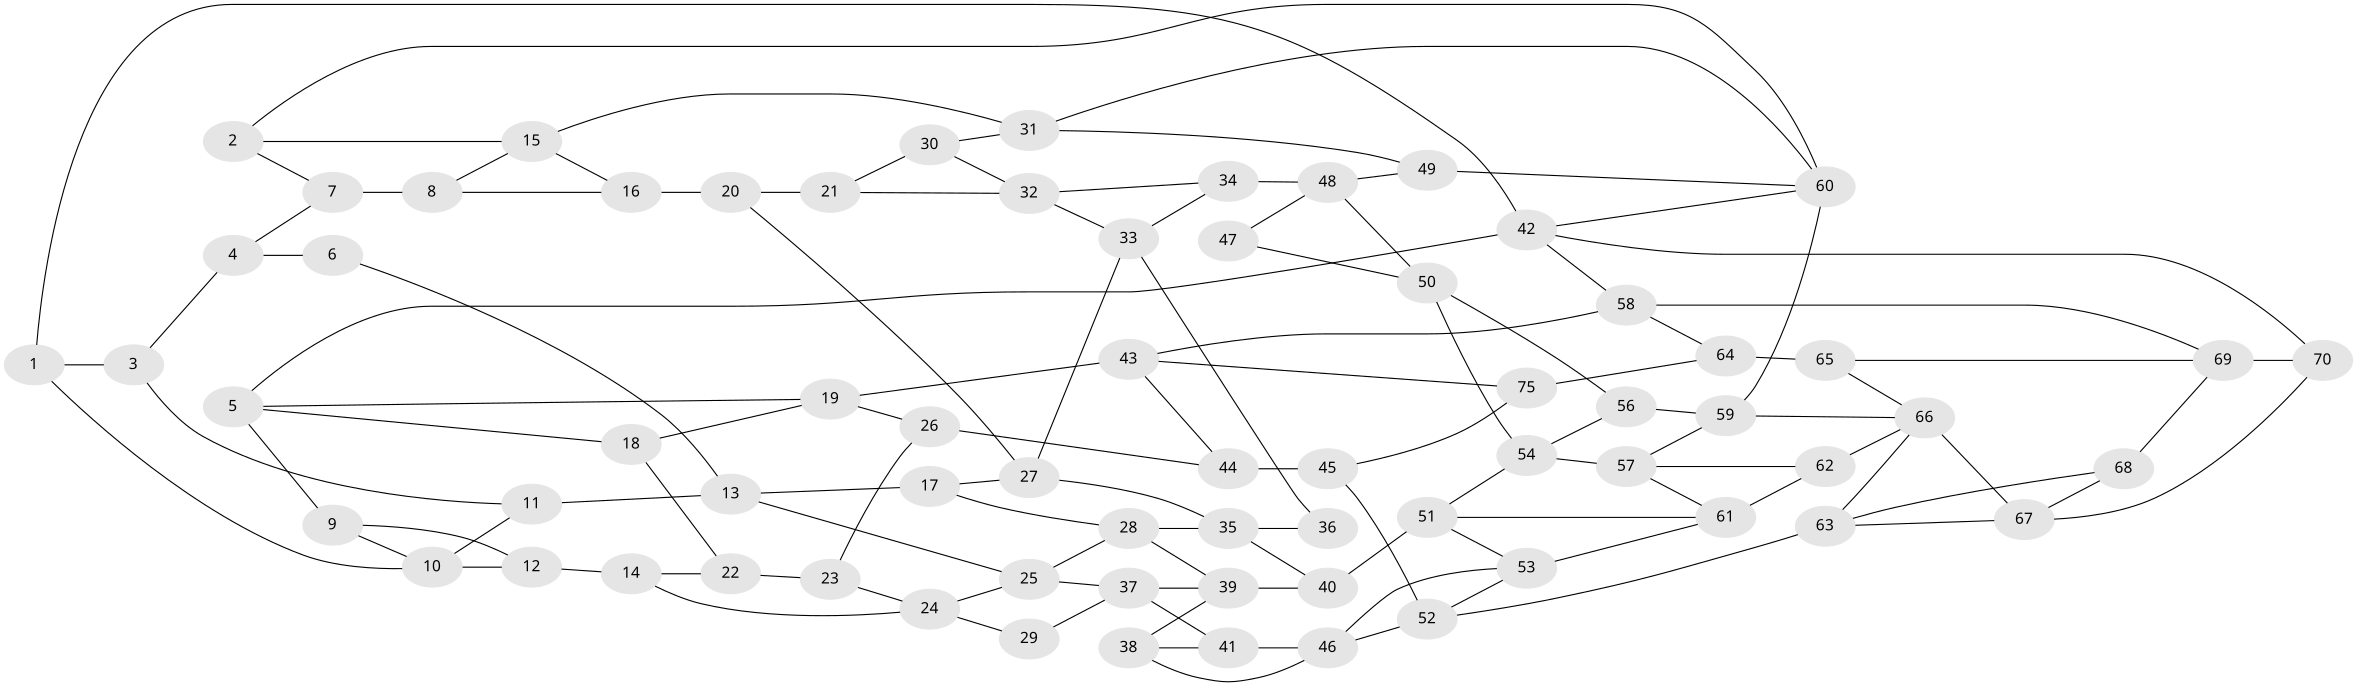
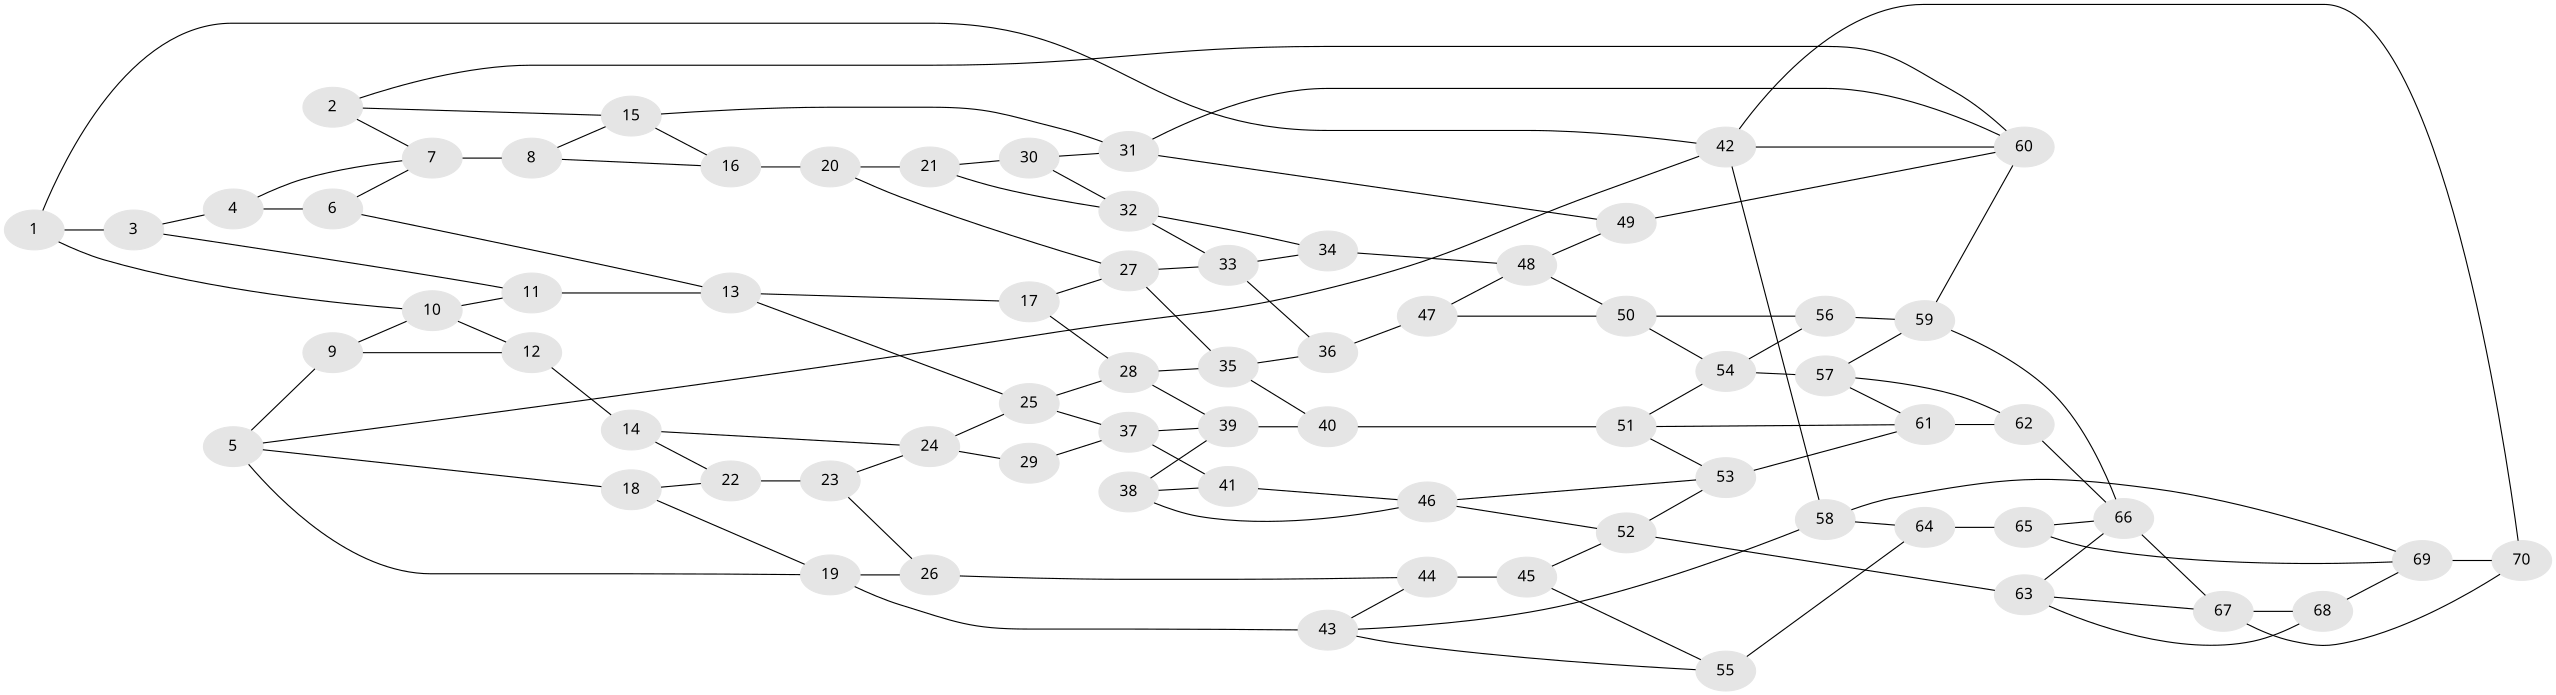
  graph {
    fontname="Noto Sans"
    rankdir=LR
    node [color=gray90 fontname="Noto Sans" style=filled]
    edge [fontname="Noto Sans" weight=1.0]
    1
    3
    10
    42
    4
    11
    12
    60
    58
    70
    2
    7
    15
    8
    16
    31
    6
    13
    5
    9
    18
    19
    22
    26
    43
    17
    25
    20
    14
    24
    27
    28
    37
    23
    29
    49
    21
    33
    35
    39
    44
-   55 [label=75]
+   55
    30
    32
    34
    41
    45
    36
    40
    46
    48
    47
    50
    51
    38
    52
    53
    54
    61
    64
    69
    63
    56
    57
    59
    62
    66
    67
    68
    65
    1 -- 3
    1 -- 10
    1 -- 42
    3 -- 4
    3 -- 11
    10 -- 11 [weight=2.0]
    10 -- 12
    42 -- 60 [weight=2.0]
    42 -- 58
    42 -- 70
    4 -- 7
    4 -- 6
    11 -- 13
    12 -- 14
    58 -- 64
    58 -- 69
    2 -- 60
    2 -- 7
    2 -- 15
    7 -- 8
    15 -- 16
    15 -- 31
    8 -- 15
    8 -- 16
    16 -- 20 [weight=2.0]
    31 -- 60
    31 -- 49
+   6 -- 7
    6 -- 13
    13 -- 17
    13 -- 25
    5 -- 42
    5 -- 9
    5 -- 18
    5 -- 19
    9 -- 10 [weight=2.0]
    9 -- 12
    18 -- 19
    18 -- 22 [weight=2.0]
    19 -- 26
    19 -- 43
    22 -- 23 [weight=2.0]
    26 -- 44 [weight=2.0]
    43 -- 58
    43 -- 44
    43 -- 55
    17 -- 27
    17 -- 28
    25 -- 28
    25 -- 37
    20 -- 27
    20 -- 21
    14 -- 22 [weight=2.0]
    14 -- 24
    24 -- 25
    24 -- 29
    27 -- 33
    27 -- 35
    28 -- 35
    28 -- 39
    37 -- 39
    37 -- 41
    23 -- 26
    23 -- 24
    29 -- 37
    49 -- 60
    21 -- 30
    21 -- 32
    33 -- 34
    33 -- 36
    35 -- 36
    35 -- 40
    39 -- 40
    44 -- 45
    55 -- 64 [weight=2.0]
    30 -- 31 [weight=2.0]
    30 -- 32
    32 -- 33
    32 -- 34
    34 -- 48
    41 -- 46
    45 -- 55
    45 -- 52
+   36 -- 47
    40 -- 51
    46 -- 52
    46 -- 53
    48 -- 49
    48 -- 50
    47 -- 48
    47 -- 50 [weight=2.0]
    50 -- 54
    50 -- 56 [weight=2.0]
    51 -- 53
    51 -- 54
    51 -- 61
    38 -- 39
    38 -- 41
    38 -- 46
    52 -- 53
    52 -- 63
    53 -- 61
    54 -- 56
    54 -- 57
    61 -- 62
    64 -- 65
    69 -- 70
    63 -- 66
    63 -- 67
    63 -- 68
    56 -- 59
    57 -- 61
    57 -- 59
    57 -- 62
    59 -- 60
    59 -- 66
    62 -- 66
    66 -- 67
    67 -- 70
    67 -- 68
    68 -- 69
    65 -- 69
    65 -- 66
  }
